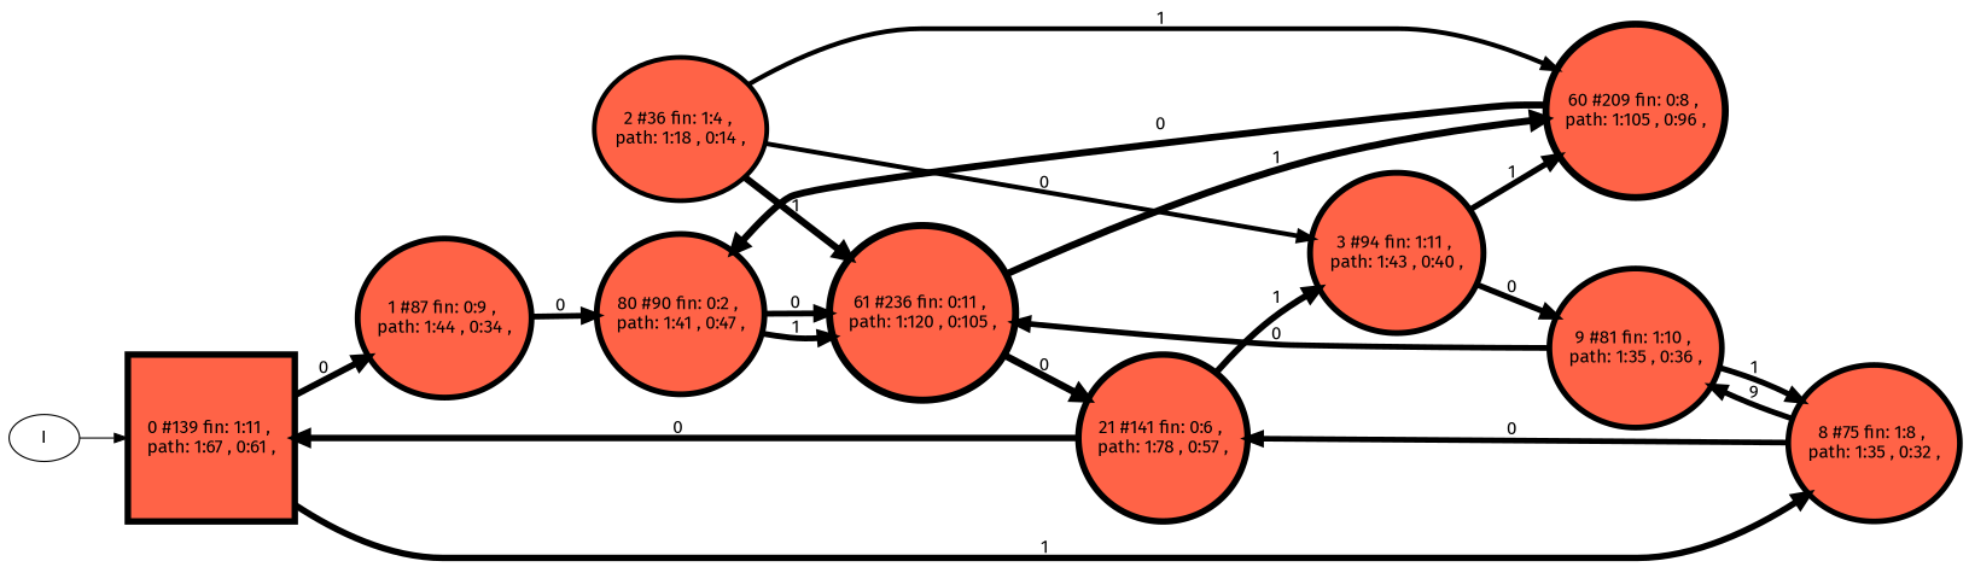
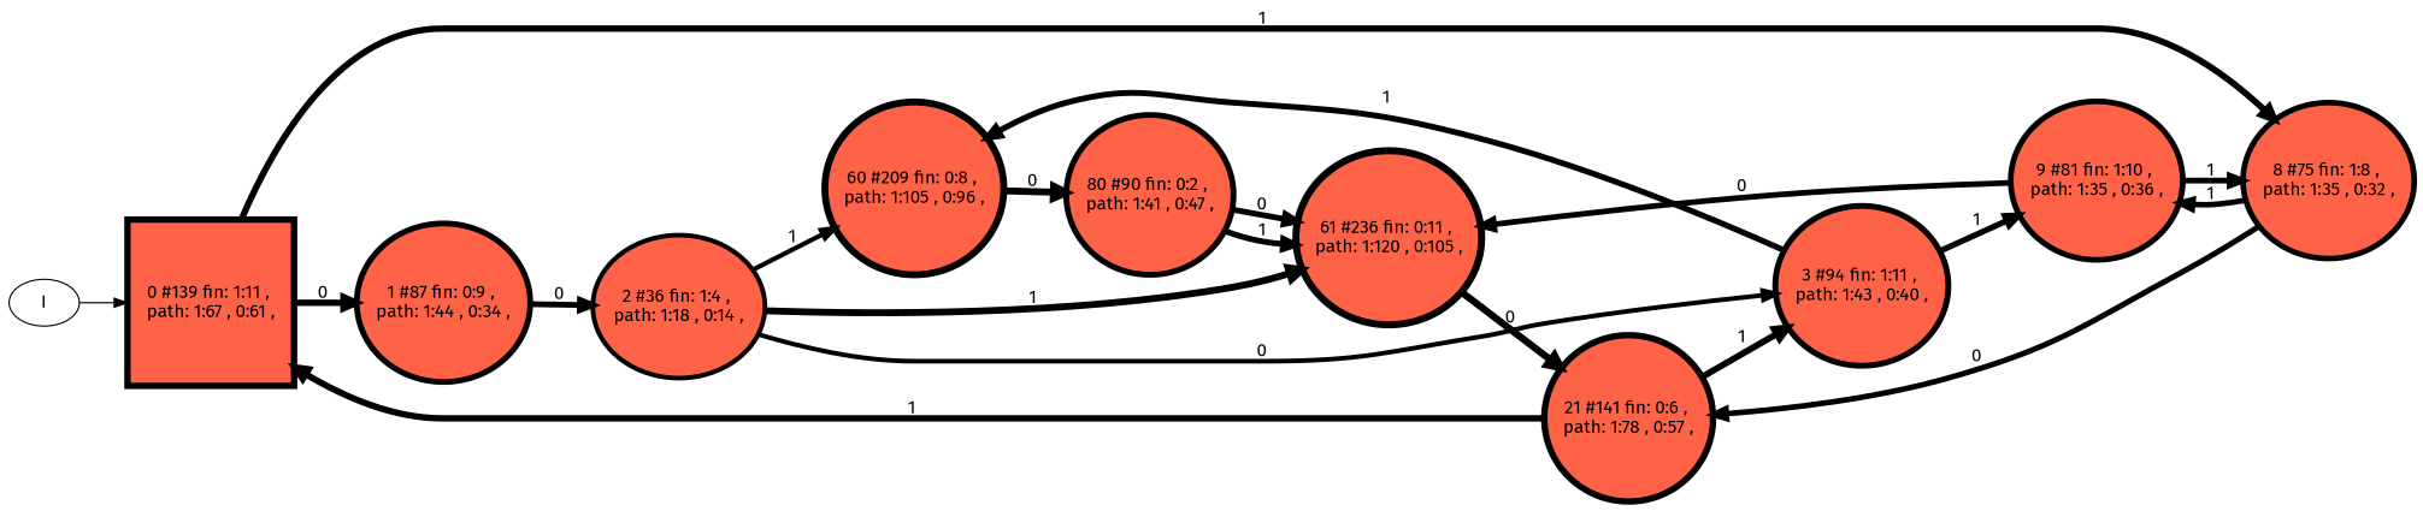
  digraph {
    fontname="Fira Sans"
    rankdir=LR
    node [fillcolor=tomato fontname="Fira Sans" style=filled]
    edge [fontname="Fira Sans" penwidth=4.94164]
    n1 [height=1.78199 label="0 #139 fin: 1:11 , \n path: 1:67 , 0:61 , " penwidth=4.94164 shape=box width=1.78199]
    n2 [height=1.70062 label="1 #87 fin: 0:9 , \n path: 1:44 , 0:34 , " penwidth=4.47734 width=1.70062]
    n3 [height=1.67349 label="8 #75 fin: 1:8 , \n path: 1:35 , 0:32 , " penwidth=4.33073 width=1.67349]
    n4 [height=1.52843 label="2 #36 fin: 1:4 , \n path: 1:18 , 0:14 , " penwidth=3.61092 width=1.52843]
    n5 [height=1.78437 label="21 #141 fin: 0:6 , \n path: 1:78 , 0:57 , " penwidth=4.95583 width=1.78437]
    n6 [height=1.68764 label="9 #81 fin: 1:10 , \n path: 1:35 , 0:36 , " penwidth=4.40672 width=1.68764]
    I [fillcolor="" style=""]
    n8 [height=1.848 label="60 #209 fin: 0:8 , \n path: 1:105 , 0:96 , " penwidth=5.34711 width=1.848]
    n9 [height=1.7145 label="3 #94 fin: 1:11 , \n path: 1:43 , 0:40 , " penwidth=4.55388 width=1.7145]
    n10 [height=1.86688 label="61 #236 fin: 0:11 , \n path: 1:120 , 0:105 , " penwidth=5.46806 width=1.86688]
    n11 [height=1.70672 label="80 #90 fin: 0:2 , \n path: 1:41 , 0:47 , " penwidth=4.51086 width=1.70672]
    n1 -> n2 [label="0 "]
    n1 -> n3 [label="1 "]
-   n2 -> n11 [label="0 " penwidth=4.47734]
+   n2 -> n4 [label="0 " penwidth=4.47734]
    n3 -> n5 [label="0 " penwidth=4.33073]
-   n3 -> n6 [label="9 " penwidth=4.33073]
+   n3 -> n6 [label="1 " penwidth=4.33073]
    n4 -> n8 [label="1 " penwidth=3.61092]
    n4 -> n9 [label="0 " penwidth=3.61092]
    n4 -> n10 [label="1 " penwidth=5.34711]
-   n5 -> n1 [label="0 " penwidth=4.95583]
+   n5 -> n1 [label="1 " penwidth=4.95583]
    n5 -> n9 [label="1 " penwidth=4.95583]
    n6 -> n3 [label="1 " penwidth=4.40672]
    n6 -> n10 [label="0 " penwidth=4.40672]
    I -> n1 [penwidth=""]
    n8 -> n11 [label="0 " penwidth=5.34711]
-   n9 -> n6 [label="0 " penwidth=4.55388]
+   n9 -> n6 [label="1 " penwidth=4.55388]
    n9 -> n8 [label="1 " penwidth=4.55388]
    n10 -> n5 [label="0 " penwidth=5.46806]
-   n10 -> n8 [label="1 " penwidth=5.46806]
    n11 -> n10 [label="0 " penwidth=4.51086]
    n11 -> n10 [label="1 " penwidth=4.51086]
  }
